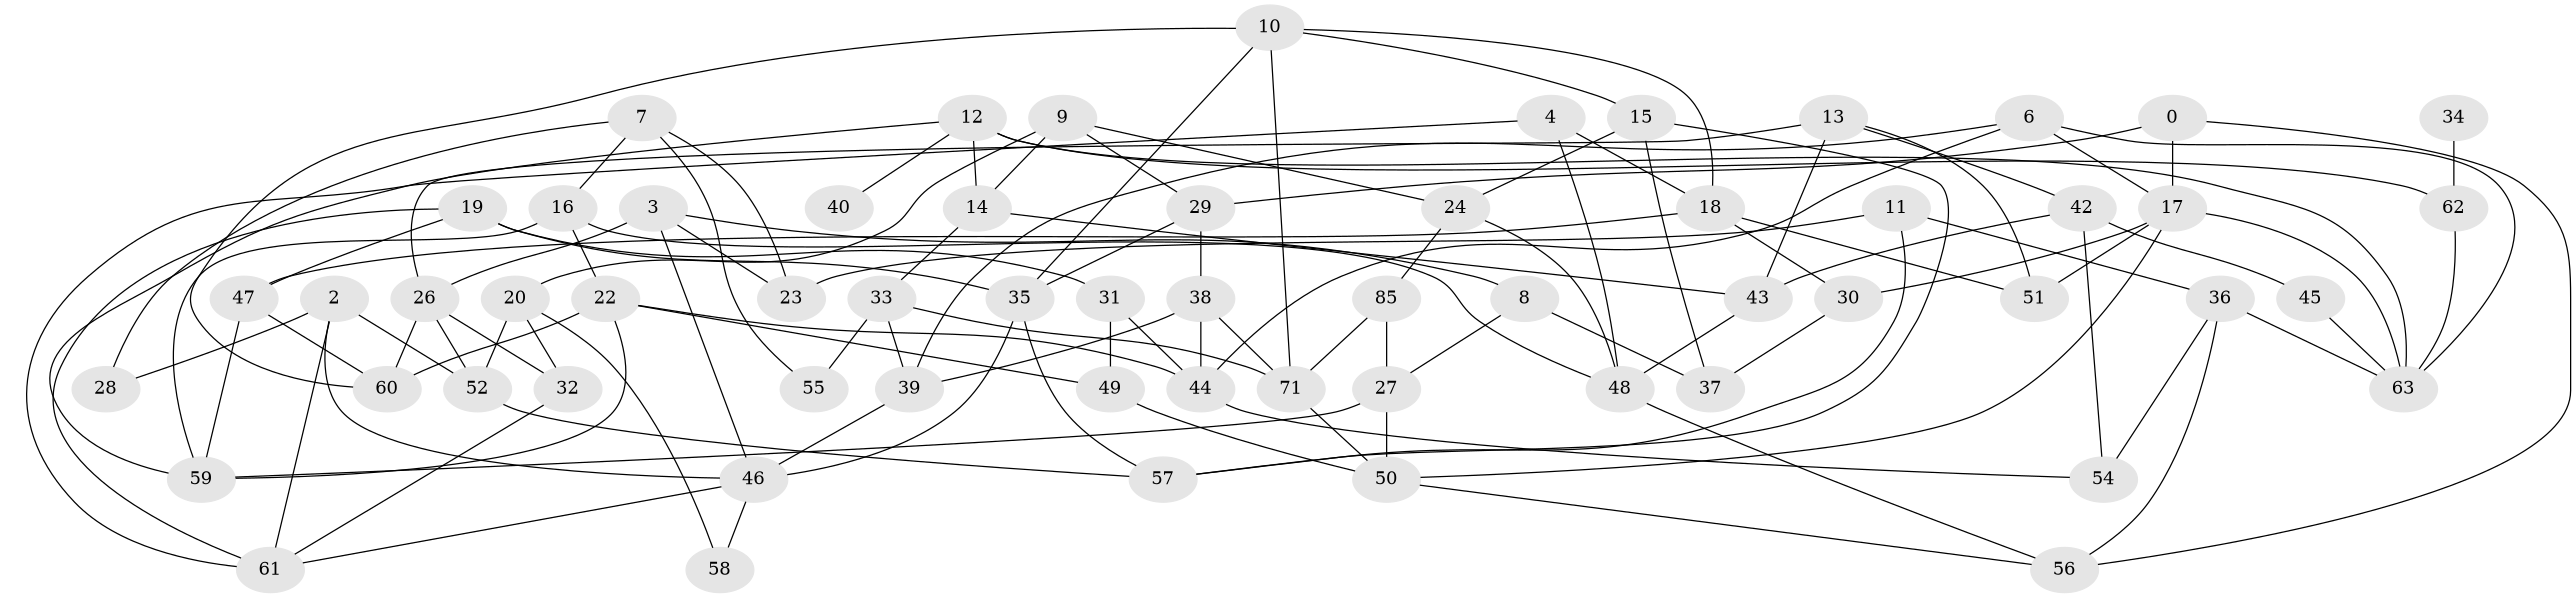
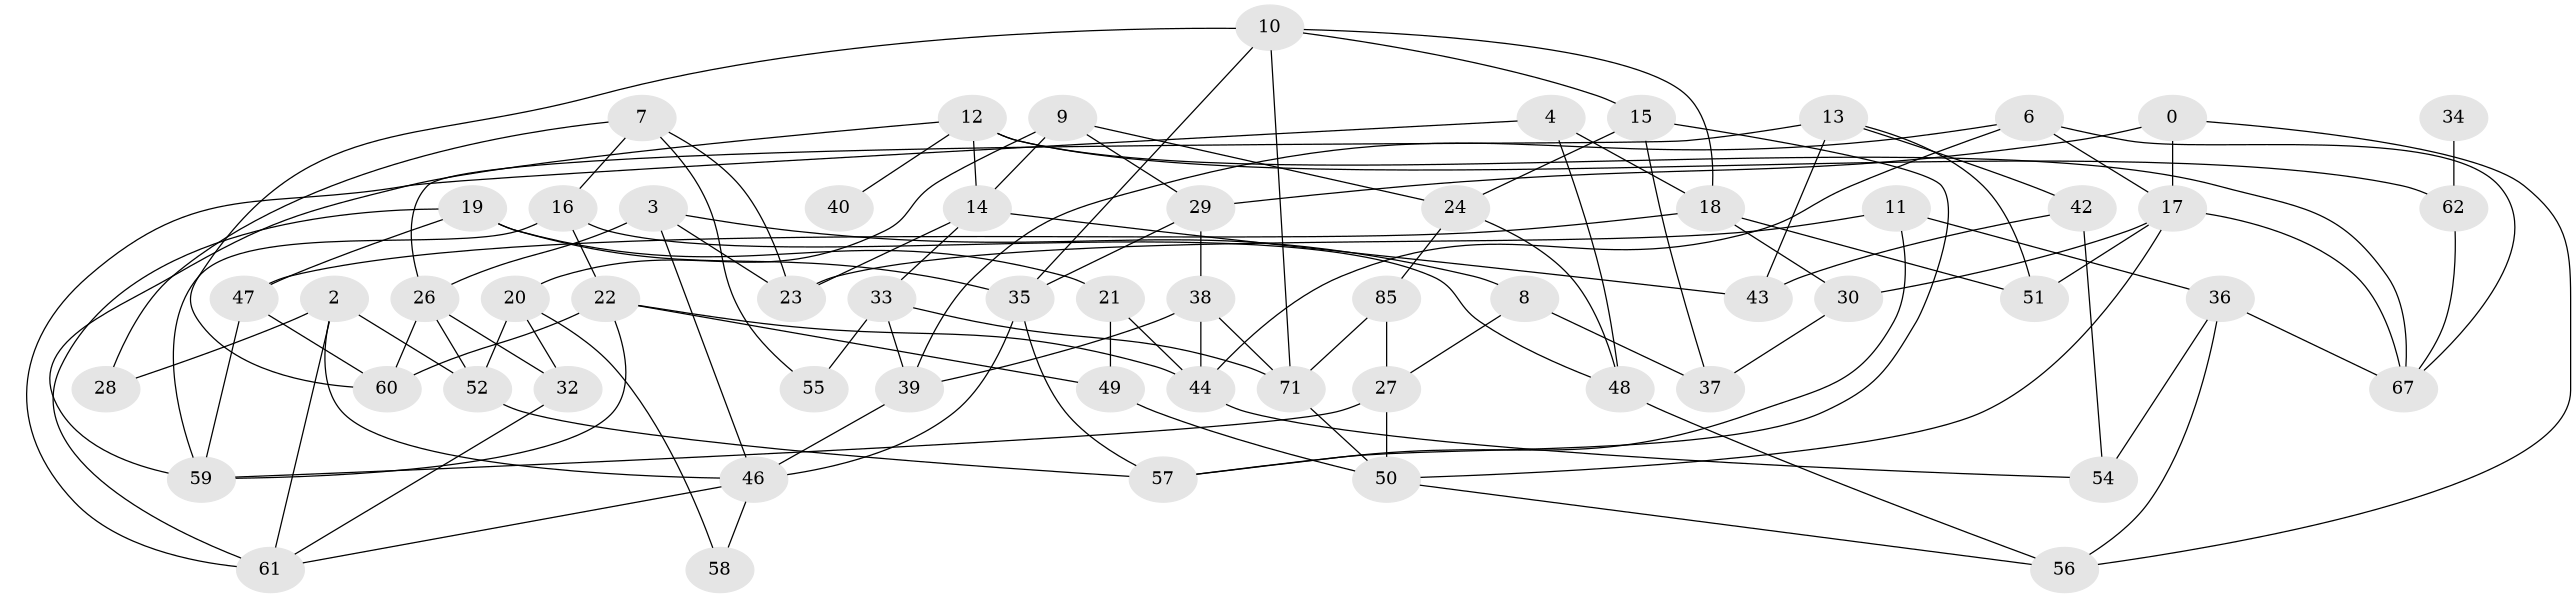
  graph {
    node [color=gray90 style=filled]
    20
    52
    32
    58
    34
    62
    2
    28
    46
    61
    57
    3
    8
    23
    26
    27
    37
    60
    4
    18
    48
    51
    30
    47
    56
    n26 [label=0]
    17
    29
-   63
+   63 [label=67]
    50
    35
    38
    6
    39
    44
    54
    7
    16
    55
    59
    22
    9
    14
    24
    43
    33
    n47 [label=85]
    10
    15
    n50 [label=71]
    11
    36
    12
    40
    13
    42
-   45
    49
    19
-   21 [label=31]
+   21
    20 -- 52
    20 -- 32
    20 -- 58
    52 -- 57
    32 -- 61
    34 -- 62
    62 -- 63
    2 -- 52
    2 -- 28
    2 -- 46
    2 -- 61
    46 -- 58
    46 -- 61
    3 -- 46
    3 -- 8
    3 -- 23
    3 -- 26
    8 -- 27
    8 -- 37
    26 -- 52
    26 -- 32
    26 -- 60
    27 -- 50
    27 -- 59
    4 -- 61
    4 -- 18
    4 -- 48
    18 -- 51
    18 -- 30
    18 -- 47
    48 -- 56
    30 -- 37
    47 -- 60
    47 -- 59
    n26 -- 56
    n26 -- 17
    n26 -- 29
    17 -- 51
    17 -- 30
    17 -- 63
    17 -- 50
    29 -- 35
    29 -- 38
    50 -- 56
    35 -- 46
    35 -- 57
    38 -- 39
    38 -- 44
    38 -- n50
    6 -- 17
    6 -- 63
    6 -- 39
    6 -- 44
    39 -- 46
    44 -- 54
    7 -- 28
    7 -- 23
    7 -- 16
    7 -- 55
    16 -- 48
    16 -- 59
    16 -- 22
    22 -- 60
    22 -- 44
    22 -- 59
    22 -- 49
    9 -- 20
    9 -- 29
    9 -- 14
    9 -- 24
+   14 -- 23
    14 -- 43
    14 -- 33
    24 -- 48
    24 -- n47
-   43 -- 48
    33 -- 39
    33 -- 55
    33 -- n50
    n47 -- 27
    n47 -- n50
    10 -- 60
    10 -- 18
    10 -- 35
    10 -- 15
    10 -- n50
    15 -- 57
    15 -- 37
    15 -- 24
    n50 -- 50
    11 -- 57
    11 -- 23
    11 -- 36
    36 -- 56
    36 -- 63
    36 -- 54
    12 -- 62
    12 -- 63
    12 -- 59
    12 -- 14
    12 -- 40
    13 -- 26
    13 -- 51
    13 -- 43
    13 -- 42
    42 -- 54
    42 -- 43
-   42 -- 45
-   45 -- 63
    49 -- 50
    19 -- 61
    19 -- 47
    19 -- 35
    19 -- 21
    21 -- 44
    21 -- 49
  }
